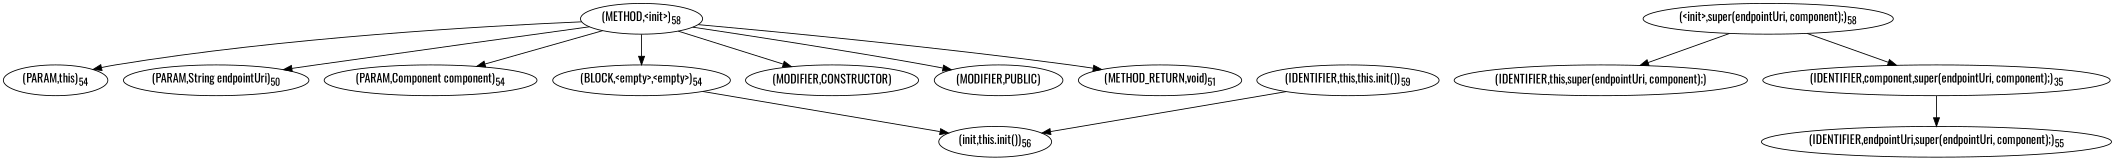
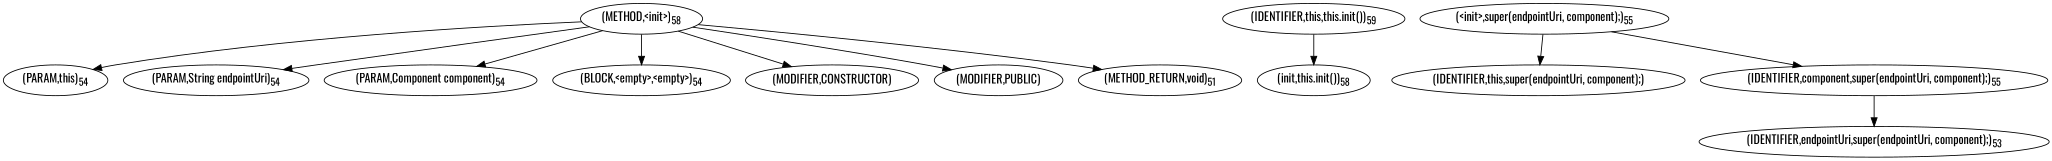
  digraph {
    fontname=Oswald
    node [fontname=Oswald]
    edge [fontname=Oswald]
    n1 [label=<(METHOD,&lt;init&gt;)<SUB>58</SUB>>]
    n2 [label=<(PARAM,this)<SUB>54</SUB>>]
-   n3 [label=<(PARAM,String endpointUri)<SUB>50</SUB>>]
+   n3 [label=<(PARAM,String endpointUri)<SUB>54</SUB>>]
    n4 [label=<(PARAM,Component component)<SUB>54</SUB>>]
    n5 [label=<(BLOCK,&lt;empty&gt;,&lt;empty&gt;)<SUB>54</SUB>>]
    n6 [label=<(MODIFIER,CONSTRUCTOR)>]
    n7 [label=<(MODIFIER,PUBLIC)>]
    n8 [label=<(METHOD_RETURN,void)<SUB>51</SUB>>]
-   n9 [label=<(init,this.init())<SUB>56</SUB>>]
-   n10 [label=<(&lt;init&gt;,super(endpointUri, component);)<SUB>58</SUB>>]
+   n9 [label=<(init,this.init())<SUB>58</SUB>>]
+   n10 [label=<(&lt;init&gt;,super(endpointUri, component);)<SUB>55</SUB>>]
    n11 [label=<(IDENTIFIER,this,super(endpointUri, component);)>]
-   n12 [label=<(IDENTIFIER,component,super(endpointUri, component);)<SUB>35</SUB>>]
-   n13 [label=<(IDENTIFIER,endpointUri,super(endpointUri, component);)<SUB>55</SUB>>]
+   n12 [label=<(IDENTIFIER,component,super(endpointUri, component);)<SUB>55</SUB>>]
+   n13 [label=<(IDENTIFIER,endpointUri,super(endpointUri, component);)<SUB>53</SUB>>]
    n14 [label=<(IDENTIFIER,this,this.init())<SUB>59</SUB>>]
    n1 -> n2
    n1 -> n3
    n1 -> n4
    n1 -> n5
    n1 -> n6
    n1 -> n7
    n1 -> n8
-   n5 -> n9
    n10 -> n11
    n10 -> n12
    n12 -> n13
    n14 -> n9
  }
